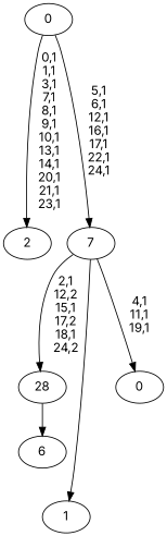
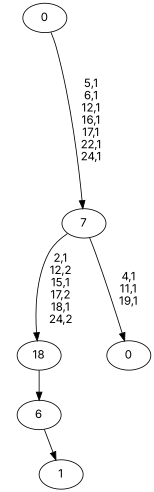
  digraph {
    fontname=Inter
    node [fontname=Inter]
    edge [fontname=Inter]
    n1 [label=6]
-   28
-   n3 [label=2]
+   28 [label=18]
    n4 [label=1]
    n5 [label=0]
    7
    0
    28 -> n1
    7 -> 28 [label="2,1\n12,2\n15,1\n17,2\n18,1\n24,2"]
-   7 -> n4
+   n1 -> n4
    7 -> n5 [label="4,1\n11,1\n19,1"]
-   0 -> n3 [label="0,1\n1,1\n3,1\n7,1\n8,1\n9,1\n10,1\n13,1\n14,1\n20,1\n21,1\n23,1"]
    0 -> 7 [label="5,1\n6,1\n12,1\n16,1\n17,1\n22,1\n24,1"]
  }
